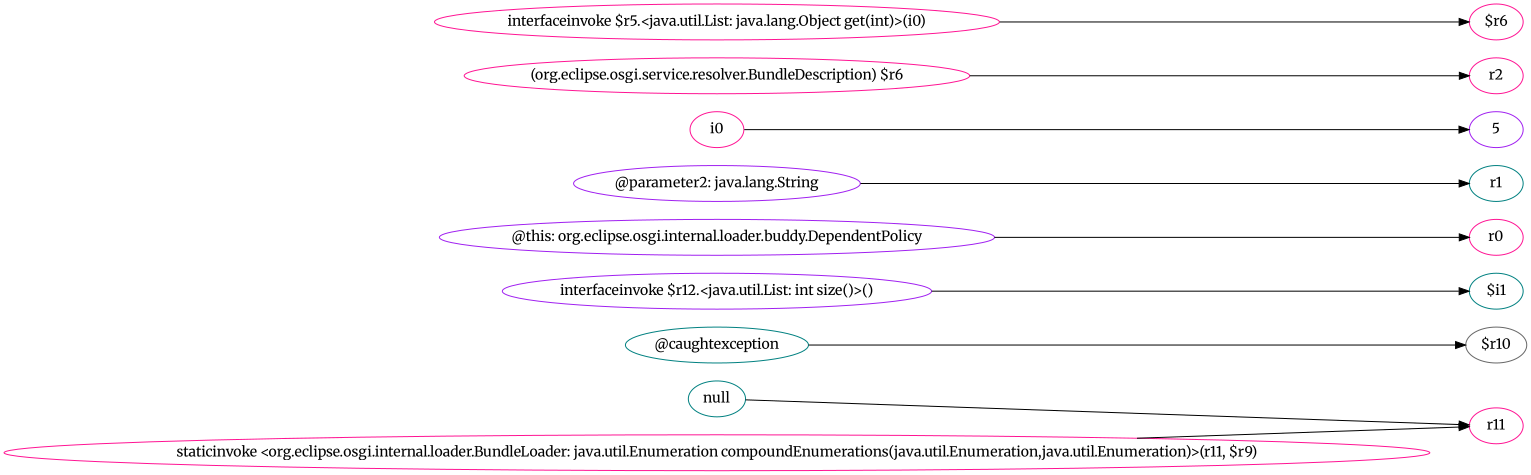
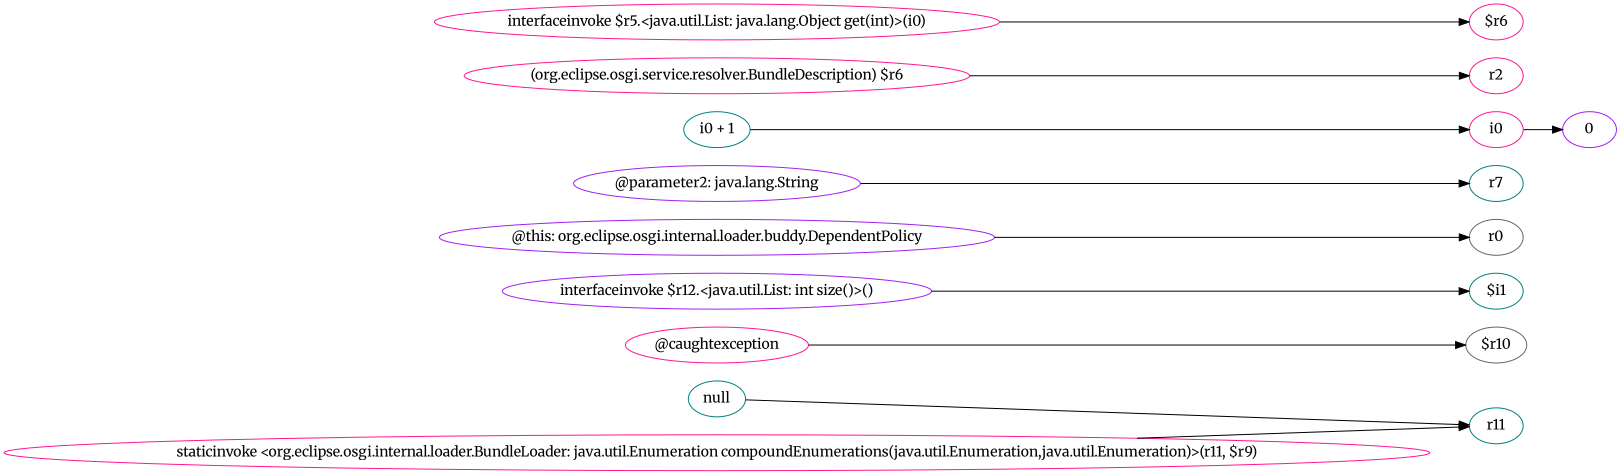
  digraph {
    fontname=Merriweather
    rankdir=LR
    node [color=teal fontname=Merriweather]
    edge [fontname=Merriweather]
    n1 [label=null]
-   n2 [color=deeppink label=r11]
-   n3 [label="@caughtexception"]
+   n2 [label=r11]
+   n3 [color=deeppink label="@caughtexception"]
    n4 [color=gray40 label="$r10"]
    n5 [color=purple label="interfaceinvoke $r12.<java.util.List: int size()>()"]
    n6 [label="$i1"]
    n7 [color=purple label="@this: org.eclipse.osgi.internal.loader.buddy.DependentPolicy"]
-   n8 [color=deeppink label=r0]
+   n8 [color=gray40 label=r0]
    n9 [color=purple label="@parameter2: java.lang.String"]
-   n10 [label=r1]
+   n10 [label=r7]
    n11 [color=deeppink label="staticinvoke <org.eclipse.osgi.internal.loader.BundleLoader: java.util.Enumeration compoundEnumerations(java.util.Enumeration,java.util.Enumeration)>(r11, $r9)"]
-   n12 [color=purple label=5]
+   n12 [color=purple label=0]
    n13 [color=deeppink label=i0]
    n14 [color=deeppink label="(org.eclipse.osgi.service.resolver.BundleDescription) $r6"]
    n15 [color=deeppink label=r2]
    n16 [color=deeppink label="interfaceinvoke $r5.<java.util.List: java.lang.Object get(int)>(i0)"]
    n17 [color=deeppink label="$r6"]
+   n18 [label="i0 + 1"]
    n1 -> n2
    n3 -> n4
    n5 -> n6
    n7 -> n8
    n9 -> n10
    n11 -> n2
    n13 -> n12
    n14 -> n15
    n16 -> n17
+   n18 -> n13
  }
